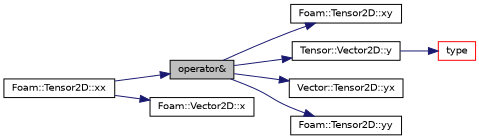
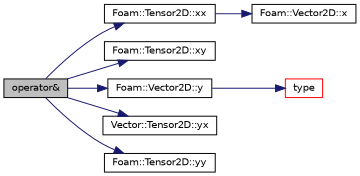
  digraph {
    rankdir=LR
    node [color=black fontname=Helvetica fontsize=10 shape=record]
    edge [color=midnightblue fontname=Helvetica fontsize=10 labelfontname=Helvetica labelfontsize=10 style=solid]
    n1 [fillcolor=grey75 fontcolor=black height=0.2 label="operator&" style=filled width=0.4]
    n2 [height=0.2 label="Foam::Tensor2D::xx" width=0.4]
    n3 [height=0.2 label="Foam::Tensor2D::xy" width=0.4]
-   n4 [height=0.2 label="Tensor::Vector2D::y" width=0.4]
+   n4 [height=0.2 label="Foam::Vector2D::y" width=0.4]
    n5 [height=0.2 label="Vector::Tensor2D::yx" width=0.4]
    n6 [height=0.2 label="Foam::Tensor2D::yy" width=0.4]
    n7 [color=red height=0.2 label=type width=0.4]
    n8 [height=0.2 label="Foam::Vector2D::x" width=0.4]
-   n2 -> n1
+   n1 -> n2
    n1 -> n3
    n1 -> n4
    n1 -> n5
    n1 -> n6
    n2 -> n8
    n4 -> n7
  }
